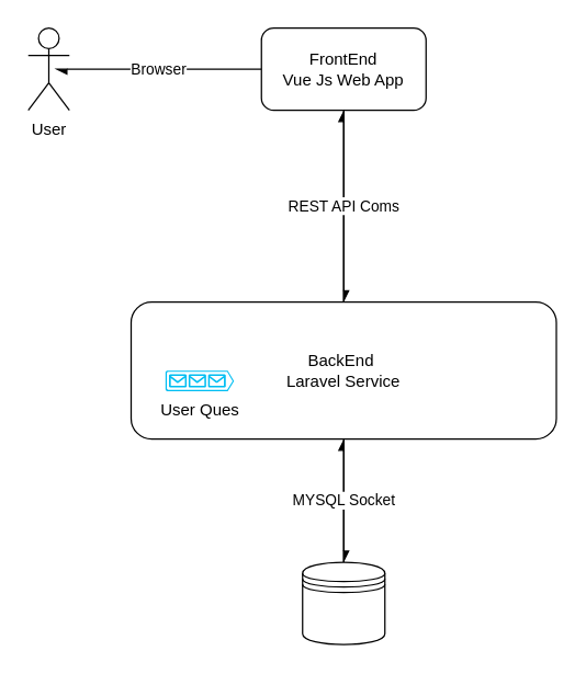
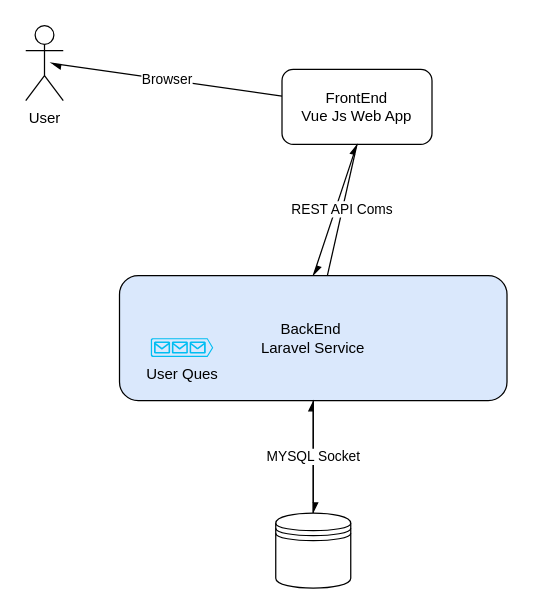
  <mxCell id="0" />
  <mxCell id="1" parent="0" />
  <mxCell id="2" value="User&lt;br&gt;" style="shape=umlActor;verticalLabelPosition=bottom;verticalAlign=top;html=1;outlineConnect=0;" vertex="1" parent="1"><mxGeometry x="20" y="20" width="30" height="60" as="geometry" /></mxCell>
  <mxCell id="3" value="Browser" style="edgeStyle=none;html=1;endArrow=async;endFill=1;" edge="1" parent="1" source="5"><mxGeometry relative="1" as="geometry"><mxPoint x="40" y="50" as="targetPoint" /></mxGeometry></mxCell>
  <mxCell id="4" style="edgeStyle=none;html=1;exitX=0.5;exitY=1;exitDx=0;exitDy=0;endArrow=async;endFill=1;entryX=0.5;entryY=0;entryDx=0;entryDy=0;" edge="1" parent="1" source="5" target="8"><mxGeometry relative="1" as="geometry"><mxPoint x="250" y="200" as="targetPoint" /></mxGeometry></mxCell>
- <mxCell id="5" value="FrontEnd&lt;br&gt;Vue Js Web App" style="rounded=1;whiteSpace=wrap;html=1;" vertex="1" parent="1"><mxGeometry x="190" y="20" width="120" height="60" as="geometry" /></mxCell>
+ <mxCell id="5" value="FrontEnd&lt;br&gt;Vue Js Web App" style="rounded=1;whiteSpace=wrap;html=1;" vertex="1" parent="1"><mxGeometry x="225" y="55" width="120" height="60" as="geometry" /></mxCell>
  <mxCell id="6" style="edgeStyle=none;html=1;entryX=0.5;entryY=0;entryDx=0;entryDy=0;endArrow=async;endFill=1;" edge="1" parent="1" source="8" target="10"><mxGeometry relative="1" as="geometry" /></mxCell>
  <mxCell id="7" value="REST API Coms" style="edgeStyle=none;html=1;entryX=0.5;entryY=1;entryDx=0;entryDy=0;endArrow=async;endFill=1;" edge="1" parent="1" source="8" target="5"><mxGeometry relative="1" as="geometry" /></mxCell>
- <mxCell id="8" value="BackEnd&amp;nbsp;&lt;br&gt;Laravel Service" style="rounded=1;whiteSpace=wrap;html=1;" vertex="1" parent="1"><mxGeometry x="95" y="220" width="310" height="100" as="geometry" /></mxCell>
+ <mxCell id="8" value="BackEnd&amp;nbsp;&lt;br&gt;Laravel Service" style="rounded=1;whiteSpace=wrap;html=1;fillColor=#dae8fc;" vertex="1" parent="1"><mxGeometry x="95" y="220" width="310" height="100" as="geometry" /></mxCell>
  <mxCell id="9" value="MYSQL Socket" style="edgeStyle=none;html=1;entryX=0.5;entryY=1;entryDx=0;entryDy=0;endArrow=async;endFill=1;" edge="1" parent="1" source="10" target="8"><mxGeometry relative="1" as="geometry" /></mxCell>
  <mxCell id="10" value="" style="shape=datastore;whiteSpace=wrap;html=1;" vertex="1" parent="1"><mxGeometry x="220" y="410" width="60" height="60" as="geometry" /></mxCell>
  <mxCell id="11" value="User Ques" style="verticalLabelPosition=bottom;html=1;verticalAlign=top;align=center;strokeColor=none;fillColor=#00BEF2;shape=mxgraph.azure.queue_generic;pointerEvents=1;" vertex="1" parent="1"><mxGeometry x="120" y="270" width="50" height="15" as="geometry" /></mxCell>
